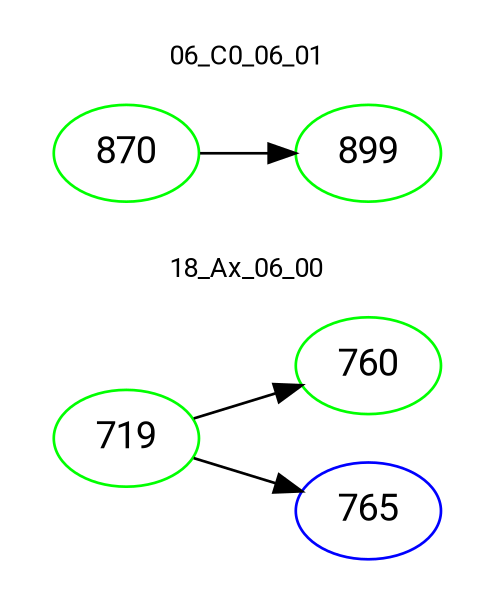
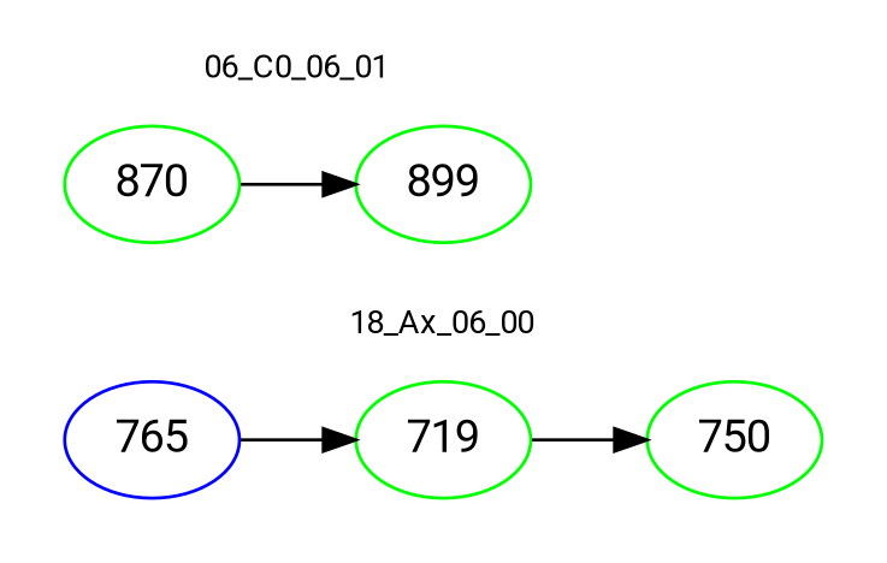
  digraph {
    fontname=Roboto
    rankdir=LR
    node [color=green fontname=Roboto]
    edge [color=black fontname=Roboto]
    n1 [color=blue label=765]
    n2 [label=719]
-   n3 [label=760]
+   n3 [label=750]
    n4 [label=870]
    n5 [label=899]
    subgraph cluster_1 {
      color=white
      fontsize=10
      label="18_Ax_06_00"
      n1
      n2
      n3
    }
    subgraph cluster_2 {
      color=white
      fontsize=10
      label="06_C0_06_01"
      n4
      n5
    }
-   n2 -> n1
+   n1 -> n2
    n2 -> n3
    n4 -> n5
  }
